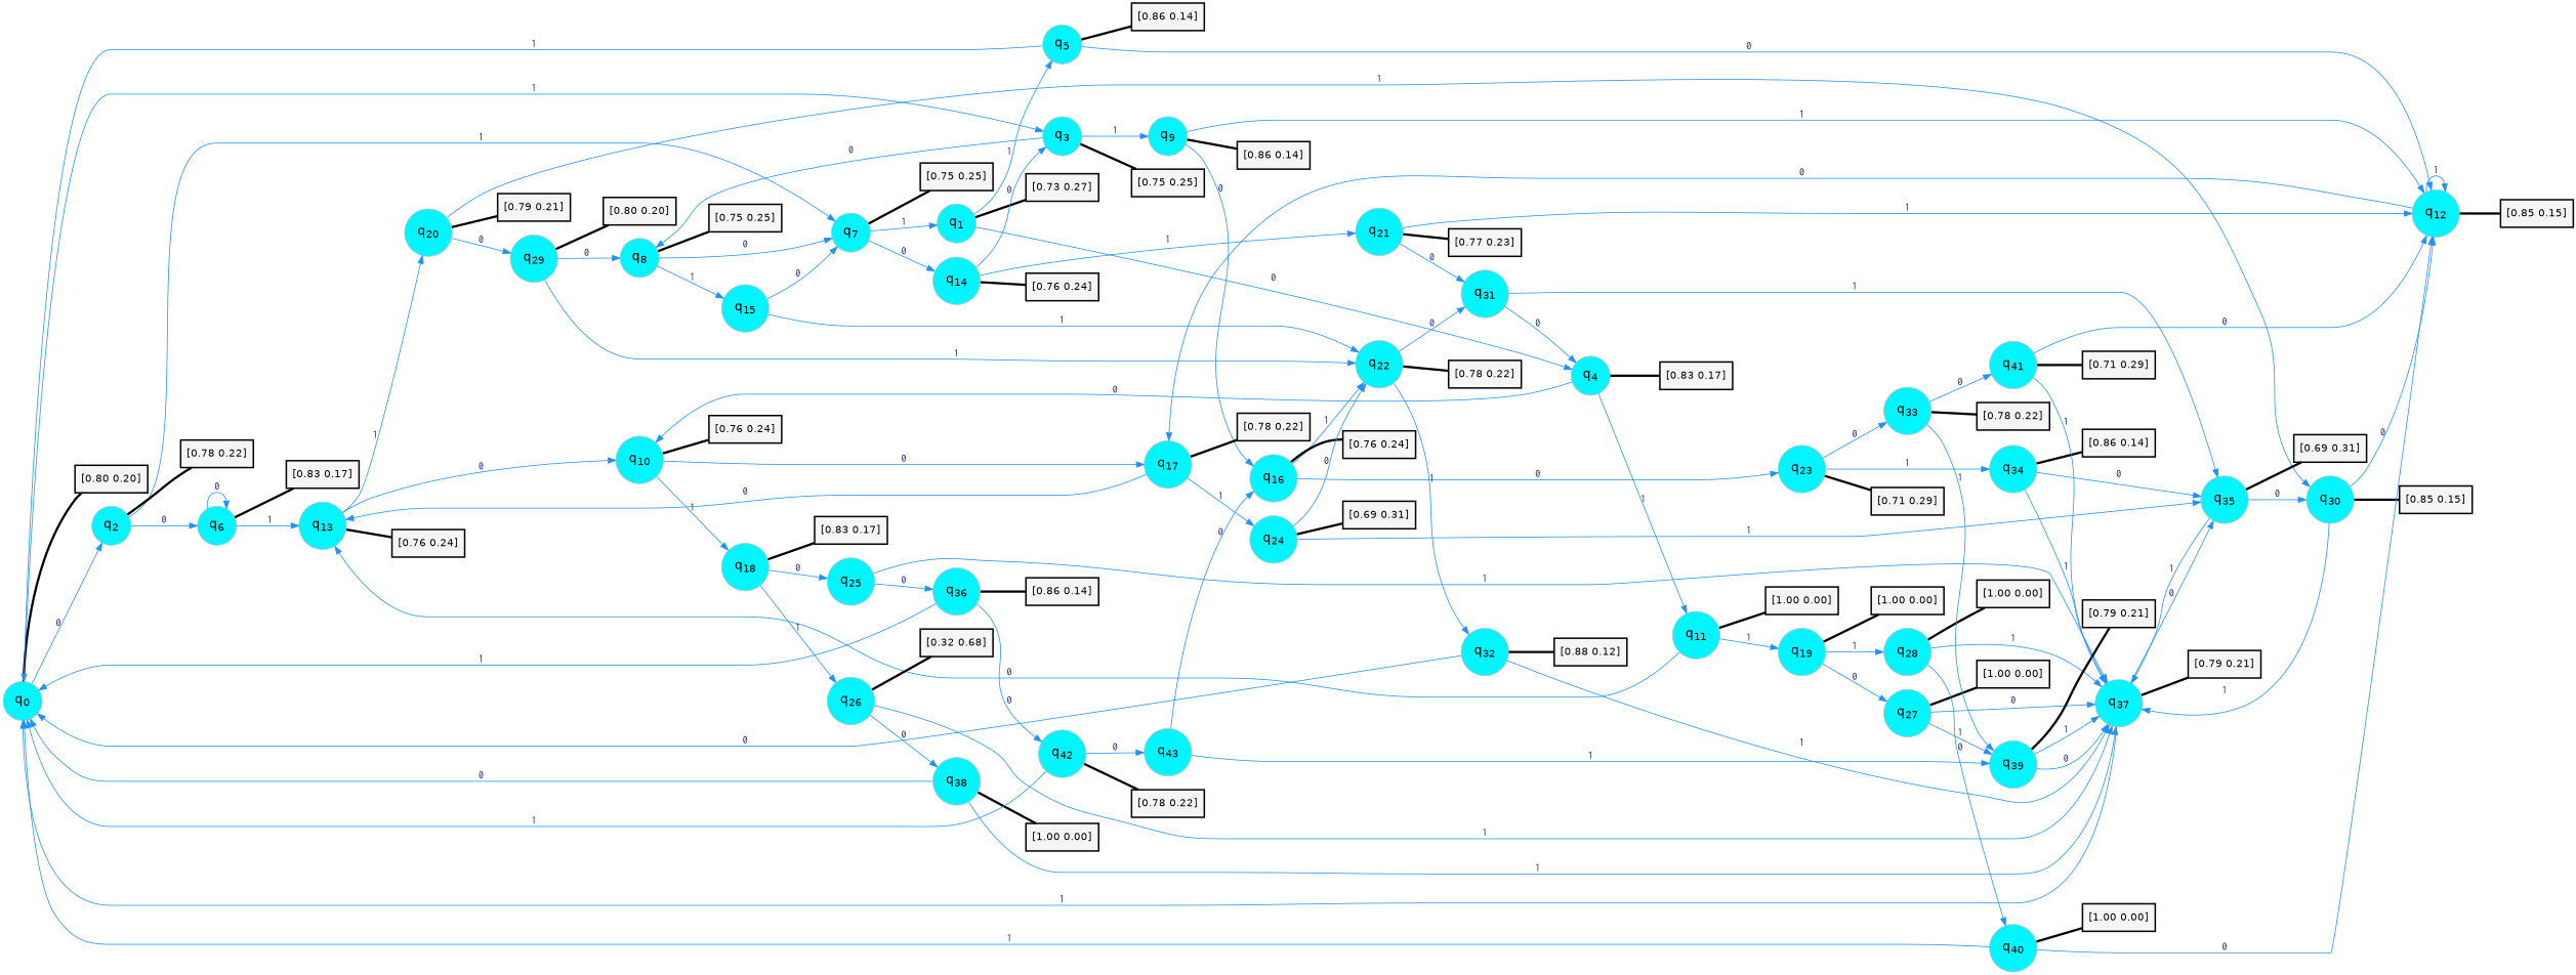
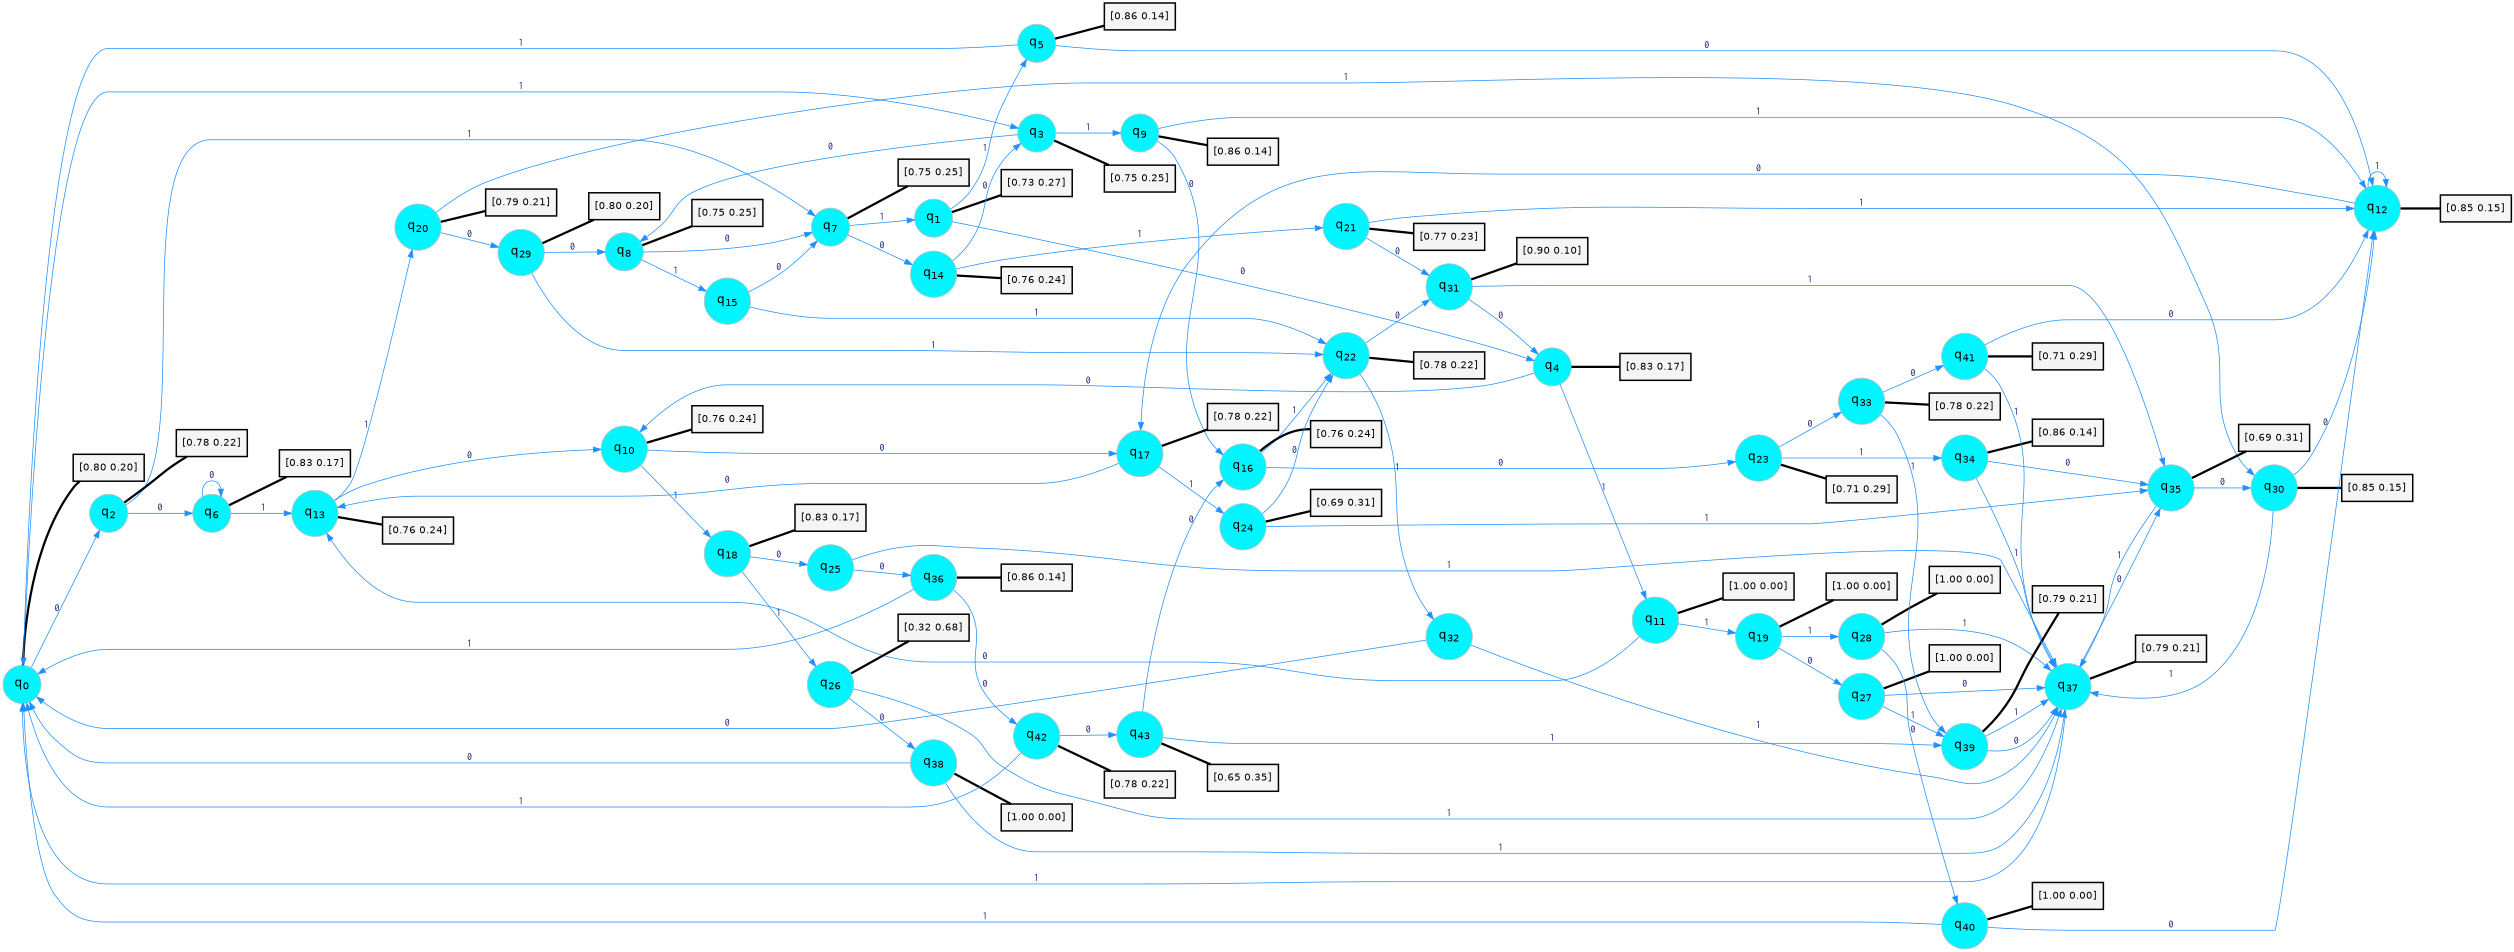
  digraph {
    rankdir=LR
    node [color=gray fillcolor=turquoise1 fontcolor=black fontname=Helvetica fontsize=16 fontweight=bold shape=circle style=filled]
    edge [arrowsize=1 color=dodgerblue1 fontcolor=midnightblue fontname=courier fontweight=bold penwidth=1 style=solid weight=20]
    n1 [label=<q<SUB>0</SUB>>]
    n2 [label=<q<SUB>2</SUB>>]
    n3 [label=<q<SUB>3</SUB>>]
    n4 [color=black fillcolor=whitesmoke fontsize=14 label="[0.80 0.20]" penwidth=2 shape=box]
    n5 [label=<q<SUB>6</SUB>>]
    n6 [label=<q<SUB>7</SUB>>]
    n7 [color=black fillcolor=whitesmoke fontsize=14 label="[0.78 0.22]" penwidth=2 shape=box]
    n8 [label=<q<SUB>8</SUB>>]
    n9 [label=<q<SUB>9</SUB>>]
    n10 [color=black fillcolor=whitesmoke fontsize=14 label="[0.75 0.25]" penwidth=2 shape=box]
    n11 [label=<q<SUB>1</SUB>>]
    n12 [label=<q<SUB>4</SUB>>]
    n13 [label=<q<SUB>5</SUB>>]
    n14 [color=black fillcolor=whitesmoke fontsize=14 label="[0.73 0.27]" penwidth=2 shape=box]
    n15 [label=<q<SUB>10</SUB>>]
    n16 [label=<q<SUB>11</SUB>>]
    n17 [color=black fillcolor=whitesmoke fontsize=14 label="[0.83 0.17]" penwidth=2 shape=box]
    n18 [label=<q<SUB>12</SUB>>]
    n19 [color=black fillcolor=whitesmoke fontsize=14 label="[0.86 0.14]" penwidth=2 shape=box]
    n20 [label=<q<SUB>13</SUB>>]
    n21 [color=black fillcolor=whitesmoke fontsize=14 label="[0.83 0.17]" penwidth=2 shape=box]
    n22 [label=<q<SUB>14</SUB>>]
    n23 [color=black fillcolor=whitesmoke fontsize=14 label="[0.75 0.25]" penwidth=2 shape=box]
    n24 [label=<q<SUB>15</SUB>>]
    n25 [color=black fillcolor=whitesmoke fontsize=14 label="[0.75 0.25]" penwidth=2 shape=box]
    n26 [label=<q<SUB>16</SUB>>]
    n27 [color=black fillcolor=whitesmoke fontsize=14 label="[0.86 0.14]" penwidth=2 shape=box]
    n28 [label=<q<SUB>17</SUB>>]
    n29 [label=<q<SUB>18</SUB>>]
    n30 [color=black fillcolor=whitesmoke fontsize=14 label="[0.76 0.24]" penwidth=2 shape=box]
    n31 [label=<q<SUB>19</SUB>>]
    n32 [color=black fillcolor=whitesmoke fontsize=14 label="[1.00 0.00]" penwidth=2 shape=box]
    n33 [color=black fillcolor=whitesmoke fontsize=14 label="[0.85 0.15]" penwidth=2 shape=box]
    n34 [label=<q<SUB>20</SUB>>]
    n35 [color=black fillcolor=whitesmoke fontsize=14 label="[0.76 0.24]" penwidth=2 shape=box]
    n36 [label=<q<SUB>21</SUB>>]
    n37 [color=black fillcolor=whitesmoke fontsize=14 label="[0.76 0.24]" penwidth=2 shape=box]
    n38 [label=<q<SUB>22</SUB>>]
    n39 [label=<q<SUB>23</SUB>>]
    n40 [color=black fillcolor=whitesmoke fontsize=14 label="[0.76 0.24]" penwidth=2 shape=box]
    n41 [label=<q<SUB>24</SUB>>]
    n42 [color=black fillcolor=whitesmoke fontsize=14 label="[0.78 0.22]" penwidth=2 shape=box]
    n43 [label=<q<SUB>25</SUB>>]
    n44 [label=<q<SUB>26</SUB>>]
    n45 [color=black fillcolor=whitesmoke fontsize=14 label="[0.83 0.17]" penwidth=2 shape=box]
    n46 [label=<q<SUB>27</SUB>>]
    n47 [label=<q<SUB>28</SUB>>]
    n48 [color=black fillcolor=whitesmoke fontsize=14 label="[1.00 0.00]" penwidth=2 shape=box]
    n49 [label=<q<SUB>29</SUB>>]
    n50 [label=<q<SUB>30</SUB>>]
    n51 [color=black fillcolor=whitesmoke fontsize=14 label="[0.79 0.21]" penwidth=2 shape=box]
    n52 [label=<q<SUB>31</SUB>>]
    n53 [color=black fillcolor=whitesmoke fontsize=14 label="[0.77 0.23]" penwidth=2 shape=box]
    n54 [label=<q<SUB>32</SUB>>]
    n55 [color=black fillcolor=whitesmoke fontsize=14 label="[0.78 0.22]" penwidth=2 shape=box]
    n56 [label=<q<SUB>33</SUB>>]
    n57 [label=<q<SUB>34</SUB>>]
    n58 [color=black fillcolor=whitesmoke fontsize=14 label="[0.71 0.29]" penwidth=2 shape=box]
    n59 [label=<q<SUB>35</SUB>>]
    n60 [color=black fillcolor=whitesmoke fontsize=14 label="[0.69 0.31]" penwidth=2 shape=box]
    n61 [label=<q<SUB>36</SUB>>]
    n62 [label=<q<SUB>37</SUB>>]
    n63 [label=<q<SUB>38</SUB>>]
    n64 [color=black fillcolor=whitesmoke fontsize=14 label="[0.32 0.68]" penwidth=2 shape=box]
    n65 [label=<q<SUB>39</SUB>>]
    n66 [color=black fillcolor=whitesmoke fontsize=14 label="[1.00 0.00]" penwidth=2 shape=box]
    n67 [label=<q<SUB>40</SUB>>]
    n68 [color=black fillcolor=whitesmoke fontsize=14 label="[1.00 0.00]" penwidth=2 shape=box]
    n69 [color=black fillcolor=whitesmoke fontsize=14 label="[0.80 0.20]" penwidth=2 shape=box]
    n70 [color=black fillcolor=whitesmoke fontsize=14 label="[0.85 0.15]" penwidth=2 shape=box]
-   n72 [color=black fillcolor=whitesmoke fontsize=14 label="[0.88 0.12]" penwidth=2 shape=box]
+   n71 [color=black fillcolor=whitesmoke fontsize=14 label="[0.90 0.10]" penwidth=2 shape=box]
    n73 [label=<q<SUB>41</SUB>>]
    n74 [color=black fillcolor=whitesmoke fontsize=14 label="[0.78 0.22]" penwidth=2 shape=box]
    n75 [color=black fillcolor=whitesmoke fontsize=14 label="[0.86 0.14]" penwidth=2 shape=box]
    n76 [color=black fillcolor=whitesmoke fontsize=14 label="[0.69 0.31]" penwidth=2 shape=box]
    n77 [label=<q<SUB>42</SUB>>]
    n78 [color=black fillcolor=whitesmoke fontsize=14 label="[0.86 0.14]" penwidth=2 shape=box]
    n79 [color=black fillcolor=whitesmoke fontsize=14 label="[0.79 0.21]" penwidth=2 shape=box]
    n80 [color=black fillcolor=whitesmoke fontsize=14 label="[1.00 0.00]" penwidth=2 shape=box]
    n81 [color=black fillcolor=whitesmoke fontsize=14 label="[0.79 0.21]" penwidth=2 shape=box]
    n82 [color=black fillcolor=whitesmoke fontsize=14 label="[1.00 0.00]" penwidth=2 shape=box]
    n83 [color=black fillcolor=whitesmoke fontsize=14 label="[0.71 0.29]" penwidth=2 shape=box]
    n84 [label=<q<SUB>43</SUB>>]
    n85 [color=black fillcolor=whitesmoke fontsize=14 label="[0.78 0.22]" penwidth=2 shape=box]
+   n86 [color=black fillcolor=whitesmoke fontsize=14 label="[0.65 0.35]" penwidth=2 shape=box]
    n1 -> n2 [label=0]
    n1 -> n3 [label=1]
    n1 -> n4 [arrowhead=none color=black penwidth=3]
    n2 -> n5 [label=0]
    n2 -> n6 [label=1]
    n2 -> n7 [arrowhead=none color=black penwidth=3]
    n3 -> n8 [label=0]
    n3 -> n9 [label=1]
    n3 -> n10 [arrowhead=none color=black penwidth=3]
    n5 -> n5 [label=0]
    n5 -> n20 [label=1]
    n5 -> n21 [arrowhead=none color=black penwidth=3]
    n6 -> n11 [label=1]
    n6 -> n22 [label=0]
    n6 -> n23 [arrowhead=none color=black penwidth=3]
    n8 -> n6 [label=0]
    n8 -> n24 [label=1]
    n8 -> n25 [arrowhead=none color=black penwidth=3]
    n9 -> n18 [label=1]
    n9 -> n26 [label=0]
    n9 -> n27 [arrowhead=none color=black penwidth=3]
    n11 -> n12 [label=0]
    n11 -> n13 [label=1]
    n11 -> n14 [arrowhead=none color=black penwidth=3]
    n12 -> n15 [label=0]
    n12 -> n16 [label=1]
    n12 -> n17 [arrowhead=none color=black penwidth=3]
    n13 -> n1 [label=1]
    n13 -> n18 [label=0]
    n13 -> n19 [arrowhead=none color=black penwidth=3]
    n15 -> n28 [label=0]
    n15 -> n29 [label=1]
    n15 -> n30 [arrowhead=none color=black penwidth=3]
    n16 -> n20 [label=0]
    n16 -> n31 [label=1]
    n16 -> n32 [arrowhead=none color=black penwidth=3]
    n18 -> n18 [label=1]
    n18 -> n28 [label=0]
    n18 -> n33 [arrowhead=none color=black penwidth=3]
    n20 -> n15 [label=0]
    n20 -> n34 [label=1]
    n20 -> n35 [arrowhead=none color=black penwidth=3]
    n22 -> n3 [label=0]
    n22 -> n36 [label=1]
    n22 -> n37 [arrowhead=none color=black penwidth=3]
    n24 -> n6 [label=0]
    n24 -> n38 [label=1]
    n26 -> n38 [label=1]
    n26 -> n39 [label=0]
    n26 -> n40 [arrowhead=none color=black penwidth=3]
    n28 -> n20 [label=0]
    n28 -> n41 [label=1]
    n28 -> n42 [arrowhead=none color=black penwidth=3]
    n29 -> n43 [label=0]
    n29 -> n44 [label=1]
    n29 -> n45 [arrowhead=none color=black penwidth=3]
    n31 -> n46 [label=0]
    n31 -> n47 [label=1]
    n31 -> n48 [arrowhead=none color=black penwidth=3]
    n34 -> n49 [label=0]
    n34 -> n50 [label=1]
    n34 -> n51 [arrowhead=none color=black penwidth=3]
    n36 -> n18 [label=1]
    n36 -> n52 [label=0]
    n36 -> n53 [arrowhead=none color=black penwidth=3]
    n38 -> n52 [label=0]
    n38 -> n54 [label=1]
    n38 -> n55 [arrowhead=none color=black penwidth=3]
    n39 -> n56 [label=0]
    n39 -> n57 [label=1]
    n39 -> n58 [arrowhead=none color=black penwidth=3]
    n41 -> n38 [label=0]
    n41 -> n59 [label=1]
    n41 -> n60 [arrowhead=none color=black penwidth=3]
    n43 -> n61 [label=0]
    n43 -> n62 [label=1]
    n44 -> n62 [label=1]
    n44 -> n63 [label=0]
    n44 -> n64 [arrowhead=none color=black penwidth=3]
    n46 -> n62 [label=0]
    n46 -> n65 [label=1]
    n46 -> n66 [arrowhead=none color=black penwidth=3]
    n47 -> n62 [label=1]
    n47 -> n67 [label=0]
    n47 -> n68 [arrowhead=none color=black penwidth=3]
    n49 -> n8 [label=0]
    n49 -> n38 [label=1]
    n49 -> n69 [arrowhead=none color=black penwidth=3]
    n50 -> n18 [label=0]
    n50 -> n62 [label=1]
    n50 -> n70 [arrowhead=none color=black penwidth=3]
    n52 -> n12 [label=0]
    n52 -> n59 [label=1]
+   n52 -> n71 [arrowhead=none color=black penwidth=3]
    n54 -> n1 [label=0]
    n54 -> n62 [label=1]
-   n54 -> n72 [arrowhead=none color=black penwidth=3]
    n56 -> n65 [label=1]
    n56 -> n73 [label=0]
    n56 -> n74 [arrowhead=none color=black penwidth=3]
    n57 -> n59 [label=0]
    n57 -> n62 [label=1]
    n57 -> n75 [arrowhead=none color=black penwidth=3]
    n59 -> n50 [label=0]
    n59 -> n62 [label=1]
    n59 -> n76 [arrowhead=none color=black penwidth=3]
    n61 -> n1 [label=1]
    n61 -> n77 [label=0]
    n61 -> n78 [arrowhead=none color=black penwidth=3]
    n62 -> n1 [label=1]
    n62 -> n59 [label=0]
    n62 -> n79 [arrowhead=none color=black penwidth=3]
    n63 -> n1 [label=0]
    n63 -> n62 [label=1]
    n63 -> n80 [arrowhead=none color=black penwidth=3]
    n65 -> n62 [label=0]
    n65 -> n62 [label=1]
    n65 -> n81 [arrowhead=none color=black penwidth=3]
    n67 -> n1 [label=1]
    n67 -> n18 [label=0]
    n67 -> n82 [arrowhead=none color=black penwidth=3]
    n73 -> n18 [label=0]
    n73 -> n62 [label=1]
    n73 -> n83 [arrowhead=none color=black penwidth=3]
    n77 -> n1 [label=1]
    n77 -> n84 [label=0]
    n77 -> n85 [arrowhead=none color=black penwidth=3]
    n84 -> n26 [label=0]
    n84 -> n65 [label=1]
+   n84 -> n86 [arrowhead=none color=black penwidth=3]
  }
